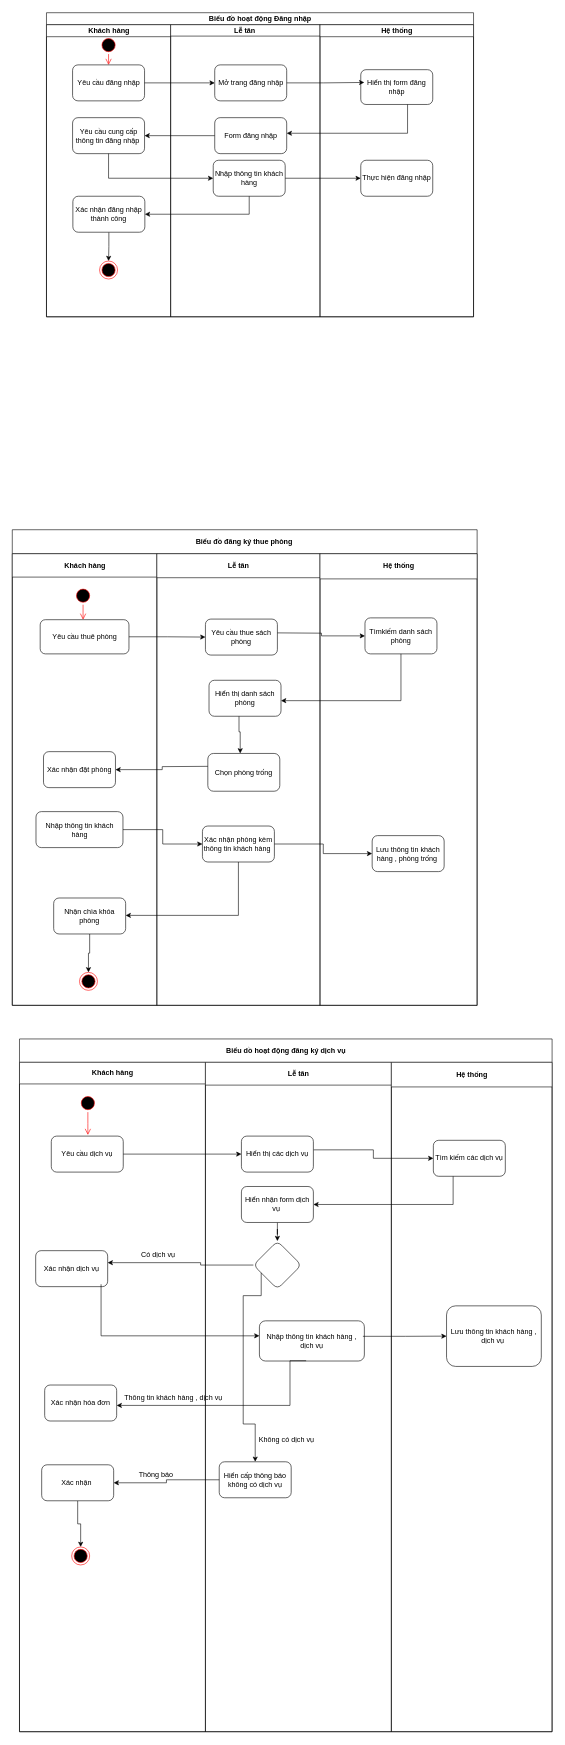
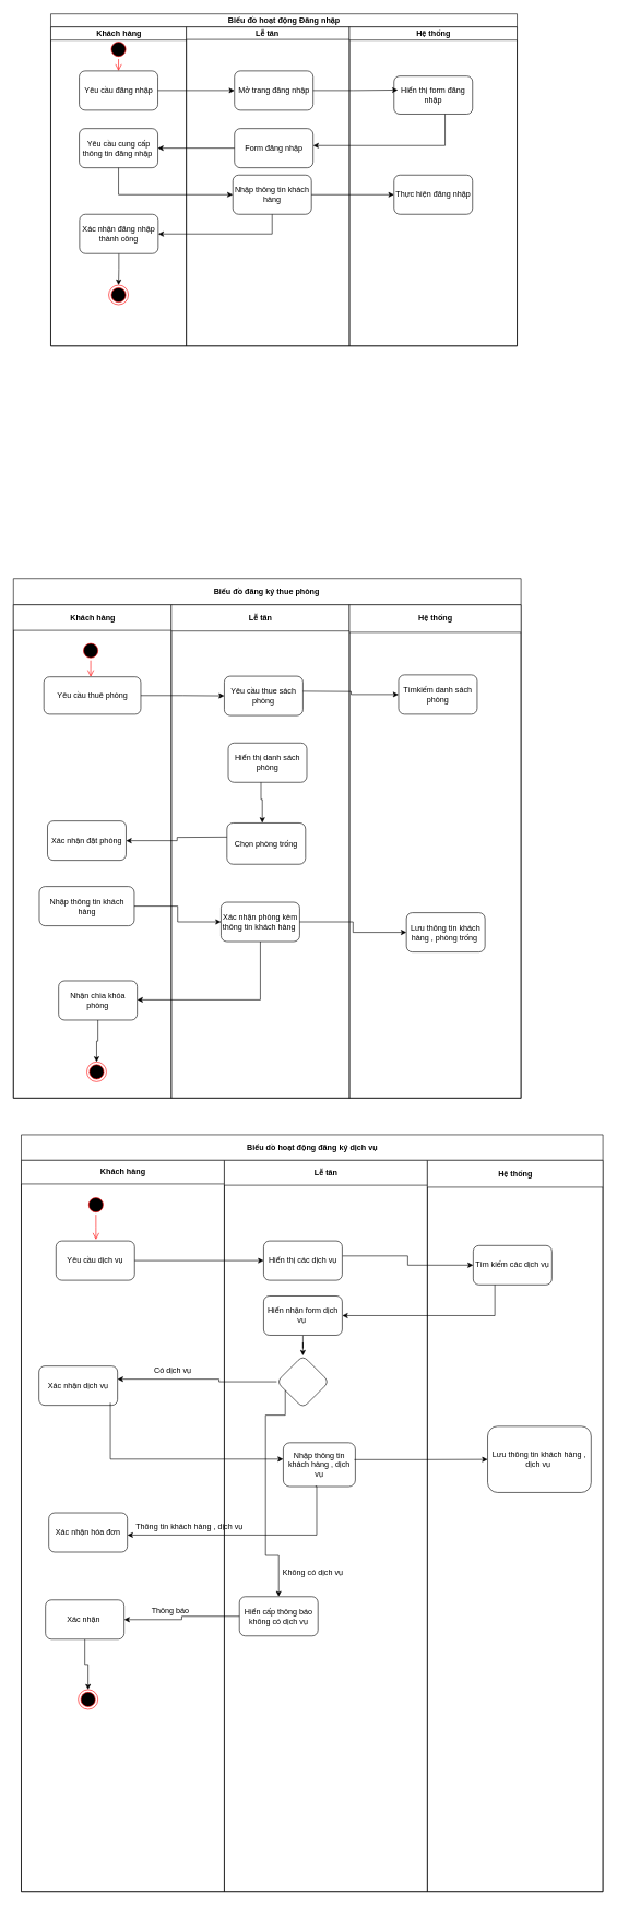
  <mxCell id="0" />
  <mxCell id="1" parent="0" />
  <mxCell id="2" value="Biểu đồ hoạt động Đăng nhập" style="swimlane;childLayout=stackLayout;resizeParent=1;resizeParentMax=0;startSize=20;html=1;" vertex="1" parent="1"><mxGeometry x="77" y="20" width="712" height="507" as="geometry" /></mxCell>
  <mxCell id="3" value="Khách hàng" style="swimlane;startSize=20;html=1;" vertex="1" parent="2"><mxGeometry y="20" width="207" height="487" as="geometry" /></mxCell>
  <mxCell id="4" value="" style="ellipse;html=1;shape=startState;fillColor=#000000;strokeColor=#ff0000;" vertex="1" parent="3"><mxGeometry x="88.5" y="19" width="30" height="30" as="geometry" /></mxCell>
  <mxCell id="5" value="" style="edgeStyle=orthogonalEdgeStyle;html=1;verticalAlign=bottom;endArrow=open;endSize=8;strokeColor=#ff0000;rounded=0;" edge="1" source="4" parent="3" target="6"><mxGeometry relative="1" as="geometry"><mxPoint x="62.0" y="125" as="targetPoint" /><Array as="points"><mxPoint x="103" y="117" /><mxPoint x="103" y="117" /></Array></mxGeometry></mxCell>
  <mxCell id="6" value="Yêu cầu đăng nhập" style="rounded=1;whiteSpace=wrap;html=1;" vertex="1" parent="3"><mxGeometry x="43.5" y="67" width="120" height="60" as="geometry" /></mxCell>
  <mxCell id="7" value="Yêu cầu cung cấp thông tin đăng nhập&amp;nbsp;" style="rounded=1;whiteSpace=wrap;html=1;" vertex="1" parent="3"><mxGeometry x="43.5" y="155" width="120" height="60" as="geometry" /></mxCell>
  <mxCell id="8" style="edgeStyle=orthogonalEdgeStyle;rounded=0;orthogonalLoop=1;jettySize=auto;html=1;entryX=0.5;entryY=0;entryDx=0;entryDy=0;" edge="1" parent="3" source="9" target="10"><mxGeometry relative="1" as="geometry" /></mxCell>
  <mxCell id="9" value="Xác nhận đăng nhập thành công" style="whiteSpace=wrap;html=1;rounded=1;" vertex="1" parent="3"><mxGeometry x="44.0" y="286" width="120" height="60" as="geometry" /></mxCell>
  <mxCell id="10" value="" style="ellipse;html=1;shape=endState;fillColor=#000000;strokeColor=#ff0000;" vertex="1" parent="3"><mxGeometry x="88.5" y="394" width="30" height="30" as="geometry" /></mxCell>
  <mxCell id="11" value="Lễ tân&amp;nbsp;" style="swimlane;startSize=19;html=1;" vertex="1" parent="2"><mxGeometry x="207" y="20" width="249" height="487" as="geometry" /></mxCell>
  <mxCell id="12" value="Mở trang đăng nhập" style="rounded=1;whiteSpace=wrap;html=1;" vertex="1" parent="11"><mxGeometry x="73.5" y="67" width="120" height="60" as="geometry" /></mxCell>
  <mxCell id="13" value="Form đăng nhập" style="rounded=1;whiteSpace=wrap;html=1;" vertex="1" parent="11"><mxGeometry x="73.5" y="155" width="120" height="60" as="geometry" /></mxCell>
  <mxCell id="14" value="Nhập thông tin khách hàng" style="whiteSpace=wrap;html=1;rounded=1;" vertex="1" parent="11"><mxGeometry x="71.0" y="226" width="120" height="60" as="geometry" /></mxCell>
  <mxCell id="15" value="Hệ thống" style="swimlane;startSize=20;html=1;" vertex="1" parent="2"><mxGeometry x="456" y="20" width="256" height="487" as="geometry" /></mxCell>
  <mxCell id="16" value="Hiển thị form đăng nhập" style="rounded=1;whiteSpace=wrap;html=1;" vertex="1" parent="15"><mxGeometry x="68" y="75" width="120" height="58" as="geometry" /></mxCell>
  <mxCell id="17" value="Thực hiện đăng nhập" style="whiteSpace=wrap;html=1;rounded=1;" vertex="1" parent="15"><mxGeometry x="68" y="226" width="120" height="60" as="geometry" /></mxCell>
  <mxCell id="18" style="edgeStyle=orthogonalEdgeStyle;rounded=0;orthogonalLoop=1;jettySize=auto;html=1;" edge="1" parent="2" source="6" target="12"><mxGeometry relative="1" as="geometry" /></mxCell>
  <mxCell id="19" style="edgeStyle=orthogonalEdgeStyle;rounded=0;orthogonalLoop=1;jettySize=auto;html=1;entryX=0.049;entryY=0.367;entryDx=0;entryDy=0;entryPerimeter=0;" edge="1" parent="2" source="12" target="16"><mxGeometry relative="1" as="geometry" /></mxCell>
  <mxCell id="20" style="edgeStyle=orthogonalEdgeStyle;rounded=0;orthogonalLoop=1;jettySize=auto;html=1;" edge="1" parent="2" source="16" target="13"><mxGeometry relative="1" as="geometry"><Array as="points"><mxPoint x="602" y="201" /></Array></mxGeometry></mxCell>
  <mxCell id="21" style="edgeStyle=orthogonalEdgeStyle;rounded=0;orthogonalLoop=1;jettySize=auto;html=1;" edge="1" parent="2" source="13" target="7"><mxGeometry relative="1" as="geometry" /></mxCell>
  <mxCell id="22" value="" style="edgeStyle=orthogonalEdgeStyle;rounded=0;orthogonalLoop=1;jettySize=auto;html=1;" edge="1" parent="2" source="7" target="14"><mxGeometry relative="1" as="geometry"><Array as="points"><mxPoint x="103" y="276" /></Array></mxGeometry></mxCell>
  <mxCell id="23" value="" style="edgeStyle=orthogonalEdgeStyle;rounded=0;orthogonalLoop=1;jettySize=auto;html=1;" edge="1" parent="2" source="14" target="17"><mxGeometry relative="1" as="geometry" /></mxCell>
  <mxCell id="24" value="" style="edgeStyle=orthogonalEdgeStyle;rounded=0;orthogonalLoop=1;jettySize=auto;html=1;" edge="1" parent="2" source="14" target="9"><mxGeometry relative="1" as="geometry"><Array as="points"><mxPoint x="338" y="336" /></Array></mxGeometry></mxCell>
  <mxCell id="25" value="Biểu đồ đăng ký thue phòng&amp;nbsp;" style="swimlane;childLayout=stackLayout;resizeParent=1;resizeParentMax=0;startSize=40;html=1;" vertex="1" parent="1"><mxGeometry x="20" y="882" width="775" height="793" as="geometry" /></mxCell>
  <mxCell id="26" value="Khách hàng" style="swimlane;startSize=39;html=1;" vertex="1" parent="25"><mxGeometry y="40" width="241" height="753" as="geometry" /></mxCell>
  <mxCell id="27" value="" style="ellipse;html=1;shape=startState;fillColor=#000000;strokeColor=#ff0000;" vertex="1" parent="26"><mxGeometry x="103" y="55" width="30" height="30" as="geometry" /></mxCell>
  <mxCell id="28" value="" style="edgeStyle=orthogonalEdgeStyle;html=1;verticalAlign=bottom;endArrow=open;endSize=8;strokeColor=#ff0000;rounded=0;" edge="1" source="27" parent="26"><mxGeometry relative="1" as="geometry"><mxPoint x="118" y="110" as="targetPoint" /></mxGeometry></mxCell>
  <mxCell id="29" value="Yêu cầu thuê phòng" style="rounded=1;whiteSpace=wrap;html=1;" vertex="1" parent="26"><mxGeometry x="46.5" y="110" width="148" height="57" as="geometry" /></mxCell>
  <mxCell id="30" value="Nhập thông tin khách hàng" style="whiteSpace=wrap;html=1;rounded=1;" vertex="1" parent="26"><mxGeometry x="39.5" y="430" width="145" height="60" as="geometry" /></mxCell>
  <mxCell id="31" value="Xác nhận đặt phòng" style="whiteSpace=wrap;html=1;rounded=1;" vertex="1" parent="26"><mxGeometry x="52" y="330" width="120" height="60" as="geometry" /></mxCell>
  <mxCell id="32" value="" style="edgeStyle=orthogonalEdgeStyle;rounded=0;orthogonalLoop=1;jettySize=auto;html=1;" edge="1" parent="26" target="31"><mxGeometry relative="1" as="geometry"><mxPoint x="328" y="354.5" as="sourcePoint" /></mxGeometry></mxCell>
  <mxCell id="33" style="edgeStyle=orthogonalEdgeStyle;rounded=0;orthogonalLoop=1;jettySize=auto;html=1;entryX=0.5;entryY=0;entryDx=0;entryDy=0;" edge="1" parent="26" source="34" target="35"><mxGeometry relative="1" as="geometry" /></mxCell>
  <mxCell id="34" value="Nhận chìa khóa phòng" style="whiteSpace=wrap;html=1;rounded=1;" vertex="1" parent="26"><mxGeometry x="69" y="574" width="120" height="60" as="geometry" /></mxCell>
  <mxCell id="35" value="" style="ellipse;html=1;shape=endState;fillColor=#000000;strokeColor=#ff0000;" vertex="1" parent="26"><mxGeometry x="112" y="698" width="30" height="30" as="geometry" /></mxCell>
  <mxCell id="36" value="Lễ tân" style="swimlane;startSize=40;html=1;" vertex="1" parent="25"><mxGeometry x="241" y="40" width="272" height="753" as="geometry" /></mxCell>
  <mxCell id="37" value="Yêu cầu thue sách phòng" style="whiteSpace=wrap;html=1;rounded=1;" vertex="1" parent="36"><mxGeometry x="81" y="109" width="120" height="60" as="geometry" /></mxCell>
  <mxCell id="38" value="" style="edgeStyle=orthogonalEdgeStyle;rounded=0;orthogonalLoop=1;jettySize=auto;html=1;" edge="1" parent="36" target="40"><mxGeometry relative="1" as="geometry"><mxPoint x="98" y="267" as="sourcePoint" /><Array as="points"><mxPoint x="137" y="267" /><mxPoint x="137" y="297" /><mxPoint x="139" y="297" /></Array></mxGeometry></mxCell>
  <mxCell id="39" value="Hiển thị danh sách phòng" style="whiteSpace=wrap;html=1;rounded=1;" vertex="1" parent="36"><mxGeometry x="87" y="211" width="120" height="60" as="geometry" /></mxCell>
  <mxCell id="40" value="Chọn phòng trống" style="whiteSpace=wrap;html=1;rounded=1;" vertex="1" parent="36"><mxGeometry x="85" y="333" width="120" height="63" as="geometry" /></mxCell>
  <mxCell id="41" value="Xác nhận phòng kèm thông tin khách hàng&amp;nbsp;" style="whiteSpace=wrap;html=1;rounded=1;" vertex="1" parent="36"><mxGeometry x="76" y="454" width="120" height="60" as="geometry" /></mxCell>
  <mxCell id="42" value="Hệ thống" style="swimlane;startSize=42;html=1;" vertex="1" parent="25"><mxGeometry x="513" y="40" width="262" height="753" as="geometry" /></mxCell>
  <mxCell id="43" value="Tìmkiếm danh sách phòng" style="whiteSpace=wrap;html=1;rounded=1;" vertex="1" parent="42"><mxGeometry x="75" y="107" width="120" height="60" as="geometry" /></mxCell>
  <mxCell id="44" value="" style="edgeStyle=orthogonalEdgeStyle;rounded=0;orthogonalLoop=1;jettySize=auto;html=1;" edge="1" parent="42" target="43"><mxGeometry relative="1" as="geometry"><mxPoint x="-71" y="132" as="sourcePoint" /></mxGeometry></mxCell>
  <mxCell id="45" value="Lưu thông tin khách hàng , phòng trống&amp;nbsp;" style="whiteSpace=wrap;html=1;rounded=1;" vertex="1" parent="42"><mxGeometry x="87" y="470" width="120" height="60" as="geometry" /></mxCell>
  <mxCell id="46" value="" style="edgeStyle=orthogonalEdgeStyle;rounded=0;orthogonalLoop=1;jettySize=auto;html=1;" edge="1" parent="25" source="29" target="37"><mxGeometry relative="1" as="geometry" /></mxCell>
- <mxCell id="47" value="" style="edgeStyle=orthogonalEdgeStyle;rounded=0;orthogonalLoop=1;jettySize=auto;html=1;" edge="1" parent="25" source="43" target="39"><mxGeometry relative="1" as="geometry"><Array as="points"><mxPoint x="648" y="285" /></Array></mxGeometry></mxCell>
  <mxCell id="48" value="" style="edgeStyle=orthogonalEdgeStyle;rounded=0;orthogonalLoop=1;jettySize=auto;html=1;" edge="1" parent="25" source="30" target="41"><mxGeometry relative="1" as="geometry" /></mxCell>
  <mxCell id="49" value="" style="edgeStyle=orthogonalEdgeStyle;rounded=0;orthogonalLoop=1;jettySize=auto;html=1;" edge="1" parent="25" source="41" target="45"><mxGeometry relative="1" as="geometry" /></mxCell>
  <mxCell id="50" value="" style="edgeStyle=orthogonalEdgeStyle;rounded=0;orthogonalLoop=1;jettySize=auto;html=1;" edge="1" parent="25" source="41" target="34"><mxGeometry relative="1" as="geometry"><Array as="points"><mxPoint x="377" y="643" /></Array></mxGeometry></mxCell>
  <mxCell id="51" value="Biểu dồ hoạt động đăng ký dịch vụ" style="swimlane;childLayout=stackLayout;resizeParent=1;resizeParentMax=0;startSize=39;html=1;" vertex="1" parent="1"><mxGeometry x="32" y="1731" width="888" height="1155" as="geometry" /></mxCell>
  <mxCell id="52" value="Khách hàng" style="swimlane;startSize=36;html=1;" vertex="1" parent="51"><mxGeometry y="39" width="310" height="1116" as="geometry" /></mxCell>
  <mxCell id="53" value="" style="ellipse;html=1;shape=startState;fillColor=#000000;strokeColor=#ff0000;" vertex="1" parent="52"><mxGeometry x="99" y="53" width="30" height="30" as="geometry" /></mxCell>
  <mxCell id="54" value="" style="edgeStyle=orthogonalEdgeStyle;html=1;verticalAlign=bottom;endArrow=open;endSize=8;strokeColor=#ff0000;rounded=0;" edge="1" source="53" parent="52"><mxGeometry relative="1" as="geometry"><mxPoint x="114" y="121" as="targetPoint" /></mxGeometry></mxCell>
  <mxCell id="55" value="Yêu cầu dịch vụ" style="rounded=1;whiteSpace=wrap;html=1;" vertex="1" parent="52"><mxGeometry x="53" y="123" width="120" height="60" as="geometry" /></mxCell>
  <mxCell id="56" value="Xác nhận dịch vụ" style="whiteSpace=wrap;html=1;rounded=1;" vertex="1" parent="52"><mxGeometry x="27" y="314" width="120" height="60" as="geometry" /></mxCell>
  <mxCell id="57" value="Xác nhận hóa đơn" style="whiteSpace=wrap;html=1;rounded=1;" vertex="1" parent="52"><mxGeometry x="42" y="538" width="120" height="60" as="geometry" /></mxCell>
  <mxCell id="58" style="edgeStyle=orthogonalEdgeStyle;rounded=0;orthogonalLoop=1;jettySize=auto;html=1;entryX=0.5;entryY=0;entryDx=0;entryDy=0;" edge="1" parent="52" source="59" target="60"><mxGeometry relative="1" as="geometry" /></mxCell>
  <mxCell id="59" value="Xác nhận&amp;nbsp;" style="whiteSpace=wrap;html=1;rounded=1;" vertex="1" parent="52"><mxGeometry x="37" y="671" width="120" height="60" as="geometry" /></mxCell>
  <mxCell id="60" value="" style="ellipse;html=1;shape=endState;fillColor=#000000;strokeColor=#ff0000;" vertex="1" parent="52"><mxGeometry x="87" y="808" width="30" height="30" as="geometry" /></mxCell>
  <mxCell id="61" value="Lễ tân" style="swimlane;startSize=38;html=1;" vertex="1" parent="51"><mxGeometry x="310" y="39" width="310" height="1116" as="geometry" /></mxCell>
  <mxCell id="62" value="Hiển thị các dịch vụ" style="whiteSpace=wrap;html=1;rounded=1;" vertex="1" parent="61"><mxGeometry x="60" y="123" width="120" height="60" as="geometry" /></mxCell>
  <mxCell id="63" value="" style="edgeStyle=orthogonalEdgeStyle;rounded=0;orthogonalLoop=1;jettySize=auto;html=1;" edge="1" parent="61" source="64" target="65"><mxGeometry relative="1" as="geometry" /></mxCell>
  <mxCell id="64" value="Hiển nhận form dịch vụ&amp;nbsp;" style="whiteSpace=wrap;html=1;rounded=1;" vertex="1" parent="61"><mxGeometry x="60" y="207" width="120" height="60" as="geometry" /></mxCell>
  <mxCell id="65" value="" style="rhombus;whiteSpace=wrap;html=1;rounded=1;" vertex="1" parent="61"><mxGeometry x="80" y="298" width="80" height="80" as="geometry" /></mxCell>
- <mxCell id="66" value="Nhập thông tin khách hàng , dịch vụ" style="whiteSpace=wrap;html=1;rounded=1;" vertex="1" parent="61"><mxGeometry x="90" y="431" width="175" height="67" as="geometry" /></mxCell>
+ <mxCell id="66" value="Nhập thông tin khách hàng , dịch vụ" style="whiteSpace=wrap;html=1;rounded=1;" vertex="1" parent="61"><mxGeometry x="90" y="431" width="110" height="67" as="geometry" /></mxCell>
  <mxCell id="67" value="" style="edgeStyle=orthogonalEdgeStyle;rounded=0;orthogonalLoop=1;jettySize=auto;html=1;" edge="1" parent="61" target="66"><mxGeometry relative="1" as="geometry"><mxPoint x="-174" y="370" as="sourcePoint" /><Array as="points"><mxPoint x="-174" y="456" /></Array></mxGeometry></mxCell>
  <mxCell id="68" value="Hiển cấp thông báo không có dịch vụ" style="whiteSpace=wrap;html=1;rounded=1;" vertex="1" parent="61"><mxGeometry x="23" y="666" width="120" height="60" as="geometry" /></mxCell>
  <mxCell id="69" value="" style="edgeStyle=orthogonalEdgeStyle;rounded=0;orthogonalLoop=1;jettySize=auto;html=1;" edge="1" parent="61" source="65" target="68"><mxGeometry relative="1" as="geometry"><Array as="points"><mxPoint x="93" y="389" /><mxPoint x="63" y="389" /><mxPoint x="63" y="603" /><mxPoint x="83" y="603" /></Array></mxGeometry></mxCell>
  <mxCell id="70" value="Không có dịch vụ" style="text;html=1;align=center;verticalAlign=middle;resizable=0;points=[];autosize=1;strokeColor=none;fillColor=none;" vertex="1" parent="61"><mxGeometry x="80" y="617" width="110" height="26" as="geometry" /></mxCell>
  <mxCell id="71" value="Hệ thống" style="swimlane;startSize=41;html=1;" vertex="1" parent="51"><mxGeometry x="620" y="39" width="268" height="1116" as="geometry" /></mxCell>
  <mxCell id="72" value="Tìm kiếm các dịch vụ" style="whiteSpace=wrap;html=1;rounded=1;" vertex="1" parent="71"><mxGeometry x="70" y="130" width="120" height="60" as="geometry" /></mxCell>
  <mxCell id="73" value="Lưu thông tin khách hàng , dịch vụ&amp;nbsp;" style="whiteSpace=wrap;html=1;rounded=1;" vertex="1" parent="71"><mxGeometry x="92" y="406" width="158" height="101" as="geometry" /></mxCell>
  <mxCell id="74" value="" style="edgeStyle=orthogonalEdgeStyle;rounded=0;orthogonalLoop=1;jettySize=auto;html=1;" edge="1" parent="51" source="55" target="62"><mxGeometry relative="1" as="geometry" /></mxCell>
  <mxCell id="75" value="" style="edgeStyle=orthogonalEdgeStyle;rounded=0;orthogonalLoop=1;jettySize=auto;html=1;" edge="1" parent="51" source="72" target="64"><mxGeometry relative="1" as="geometry"><Array as="points"><mxPoint x="723" y="276" /></Array></mxGeometry></mxCell>
  <mxCell id="76" value="" style="edgeStyle=orthogonalEdgeStyle;rounded=0;orthogonalLoop=1;jettySize=auto;html=1;exitX=0;exitY=0.5;exitDx=0;exitDy=0;" edge="1" parent="51" source="65" target="56"><mxGeometry relative="1" as="geometry"><mxPoint x="286" y="373" as="sourcePoint" /><Array as="points"><mxPoint x="302" y="373" /></Array></mxGeometry></mxCell>
  <mxCell id="77" value="" style="edgeStyle=orthogonalEdgeStyle;rounded=0;orthogonalLoop=1;jettySize=auto;html=1;exitX=1.004;exitY=0.382;exitDx=0;exitDy=0;exitPerimeter=0;" edge="1" parent="51" source="62" target="72"><mxGeometry relative="1" as="geometry"><mxPoint x="556" y="186.053" as="sourcePoint" /></mxGeometry></mxCell>
  <mxCell id="78" value="" style="edgeStyle=orthogonalEdgeStyle;rounded=0;orthogonalLoop=1;jettySize=auto;html=1;exitX=0.986;exitY=0.385;exitDx=0;exitDy=0;exitPerimeter=0;" edge="1" parent="51" source="66" target="73"><mxGeometry relative="1" as="geometry"><mxPoint x="544" y="466.526" as="sourcePoint" /></mxGeometry></mxCell>
  <mxCell id="79" value="" style="edgeStyle=orthogonalEdgeStyle;rounded=0;orthogonalLoop=1;jettySize=auto;html=1;exitX=0.445;exitY=0.992;exitDx=0;exitDy=0;exitPerimeter=0;" edge="1" parent="51" source="66" target="57"><mxGeometry relative="1" as="geometry"><mxPoint x="335" y="503.526" as="sourcePoint" /><Array as="points"><mxPoint x="451" y="611" /></Array></mxGeometry></mxCell>
  <mxCell id="80" value="" style="edgeStyle=orthogonalEdgeStyle;rounded=0;orthogonalLoop=1;jettySize=auto;html=1;" edge="1" parent="51" source="68" target="59"><mxGeometry relative="1" as="geometry" /></mxCell>
  <mxCell id="81" value="Có dịch vụ" style="text;html=1;align=center;verticalAlign=middle;resizable=0;points=[];autosize=1;strokeColor=none;fillColor=none;" vertex="1" parent="1"><mxGeometry x="225" y="2078" width="75" height="26" as="geometry" /></mxCell>
  <mxCell id="82" value="Thông tin khách hàng , dịch vụ&amp;nbsp;" style="text;html=1;align=center;verticalAlign=middle;resizable=0;points=[];autosize=1;strokeColor=none;fillColor=none;" vertex="1" parent="1"><mxGeometry x="197" y="2317" width="185" height="26" as="geometry" /></mxCell>
  <mxCell id="83" value="Thông báo&amp;nbsp;" style="text;html=1;align=center;verticalAlign=middle;resizable=0;points=[];autosize=1;strokeColor=none;fillColor=none;" vertex="1" parent="1"><mxGeometry x="221" y="2445" width="79" height="26" as="geometry" /></mxCell>
